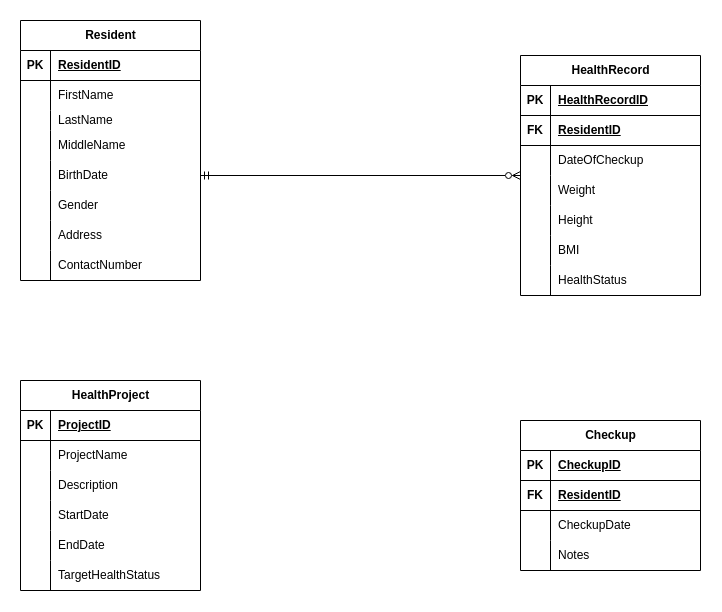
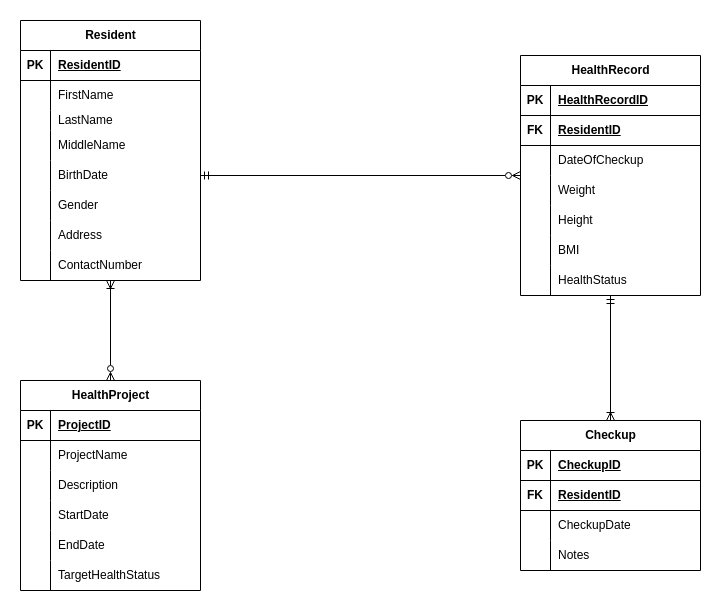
  <mxCell id="0" />
  <mxCell id="1" parent="0" />
+ <mxCell id="2" style="edgeStyle=orthogonalEdgeStyle;rounded=0;orthogonalLoop=1;jettySize=auto;html=1;endArrow=ERzeroToMany;endFill=0;startArrow=ERoneToMany;startFill=0;" edge="1" parent="1" source="3" target="64"><mxGeometry relative="1" as="geometry" /></mxCell>
  <mxCell id="3" value="Resident" style="shape=table;startSize=30;container=1;collapsible=1;childLayout=tableLayout;fixedRows=1;rowLines=0;fontStyle=1;align=center;resizeLast=1;html=1;" vertex="1" parent="1"><mxGeometry x="20" y="20" width="180" height="260" as="geometry" /></mxCell>
  <mxCell id="4" value="" style="shape=tableRow;horizontal=0;startSize=0;swimlaneHead=0;swimlaneBody=0;fillColor=none;collapsible=0;dropTarget=0;points=[[0,0.5],[1,0.5]];portConstraint=eastwest;top=0;left=0;right=0;bottom=1;" vertex="1" parent="3"><mxGeometry y="30" width="180" height="30" as="geometry" /></mxCell>
  <mxCell id="5" value="PK" style="shape=partialRectangle;connectable=0;fillColor=none;top=0;left=0;bottom=0;right=0;fontStyle=1;overflow=hidden;whiteSpace=wrap;html=1;" vertex="1" parent="4"><mxGeometry width="30" height="30" as="geometry"><mxRectangle width="30" height="30" as="alternateBounds" /></mxGeometry></mxCell>
  <mxCell id="6" value="ResidentID " style="shape=partialRectangle;connectable=0;fillColor=none;top=0;left=0;bottom=0;right=0;align=left;spacingLeft=6;fontStyle=5;overflow=hidden;whiteSpace=wrap;html=1;" vertex="1" parent="4"><mxGeometry x="30" width="150" height="30" as="geometry"><mxRectangle width="150" height="30" as="alternateBounds" /></mxGeometry></mxCell>
  <mxCell id="7" value="" style="shape=tableRow;horizontal=0;startSize=0;swimlaneHead=0;swimlaneBody=0;fillColor=none;collapsible=0;dropTarget=0;points=[[0,0.5],[1,0.5]];portConstraint=eastwest;top=0;left=0;right=0;bottom=0;" vertex="1" parent="3"><mxGeometry y="60" width="180" height="30" as="geometry" /></mxCell>
  <mxCell id="8" value="" style="shape=partialRectangle;connectable=0;fillColor=none;top=0;left=0;bottom=0;right=0;editable=1;overflow=hidden;whiteSpace=wrap;html=1;" vertex="1" parent="7"><mxGeometry width="30" height="30" as="geometry"><mxRectangle width="30" height="30" as="alternateBounds" /></mxGeometry></mxCell>
  <mxCell id="9" value="FirstName" style="shape=partialRectangle;connectable=0;fillColor=none;top=0;left=0;bottom=0;right=0;align=left;spacingLeft=6;overflow=hidden;whiteSpace=wrap;html=1;" vertex="1" parent="7"><mxGeometry x="30" width="150" height="30" as="geometry"><mxRectangle width="150" height="30" as="alternateBounds" /></mxGeometry></mxCell>
  <mxCell id="10" value="" style="shape=tableRow;horizontal=0;startSize=0;swimlaneHead=0;swimlaneBody=0;fillColor=none;collapsible=0;dropTarget=0;points=[[0,0.5],[1,0.5]];portConstraint=eastwest;top=0;left=0;right=0;bottom=0;" vertex="1" parent="3"><mxGeometry y="90" width="180" height="20" as="geometry" /></mxCell>
  <mxCell id="11" value="" style="shape=partialRectangle;connectable=0;fillColor=none;top=0;left=0;bottom=0;right=0;editable=1;overflow=hidden;whiteSpace=wrap;html=1;" vertex="1" parent="10"><mxGeometry width="30" height="20" as="geometry"><mxRectangle width="30" height="20" as="alternateBounds" /></mxGeometry></mxCell>
  <mxCell id="12" value="LastName" style="shape=partialRectangle;connectable=0;fillColor=none;top=0;left=0;bottom=0;right=0;align=left;spacingLeft=6;overflow=hidden;whiteSpace=wrap;html=1;" vertex="1" parent="10"><mxGeometry x="30" width="150" height="20" as="geometry"><mxRectangle width="150" height="20" as="alternateBounds" /></mxGeometry></mxCell>
  <mxCell id="13" value="" style="shape=tableRow;horizontal=0;startSize=0;swimlaneHead=0;swimlaneBody=0;fillColor=none;collapsible=0;dropTarget=0;points=[[0,0.5],[1,0.5]];portConstraint=eastwest;top=0;left=0;right=0;bottom=0;" vertex="1" parent="3"><mxGeometry y="110" width="180" height="30" as="geometry" /></mxCell>
  <mxCell id="14" value="" style="shape=partialRectangle;connectable=0;fillColor=none;top=0;left=0;bottom=0;right=0;editable=1;overflow=hidden;whiteSpace=wrap;html=1;" vertex="1" parent="13"><mxGeometry width="30" height="30" as="geometry"><mxRectangle width="30" height="30" as="alternateBounds" /></mxGeometry></mxCell>
  <mxCell id="15" value="MiddleName" style="shape=partialRectangle;connectable=0;fillColor=none;top=0;left=0;bottom=0;right=0;align=left;spacingLeft=6;overflow=hidden;whiteSpace=wrap;html=1;" vertex="1" parent="13"><mxGeometry x="30" width="150" height="30" as="geometry"><mxRectangle width="150" height="30" as="alternateBounds" /></mxGeometry></mxCell>
  <mxCell id="16" value="" style="shape=tableRow;horizontal=0;startSize=0;swimlaneHead=0;swimlaneBody=0;fillColor=none;collapsible=0;dropTarget=0;points=[[0,0.5],[1,0.5]];portConstraint=eastwest;top=0;left=0;right=0;bottom=0;" vertex="1" parent="3"><mxGeometry y="140" width="180" height="30" as="geometry" /></mxCell>
  <mxCell id="17" value="" style="shape=partialRectangle;connectable=0;fillColor=none;top=0;left=0;bottom=0;right=0;editable=1;overflow=hidden;whiteSpace=wrap;html=1;" vertex="1" parent="16"><mxGeometry width="30" height="30" as="geometry"><mxRectangle width="30" height="30" as="alternateBounds" /></mxGeometry></mxCell>
  <mxCell id="18" value="BirthDate" style="shape=partialRectangle;connectable=0;fillColor=none;top=0;left=0;bottom=0;right=0;align=left;spacingLeft=6;overflow=hidden;whiteSpace=wrap;html=1;" vertex="1" parent="16"><mxGeometry x="30" width="150" height="30" as="geometry"><mxRectangle width="150" height="30" as="alternateBounds" /></mxGeometry></mxCell>
  <mxCell id="19" value="" style="shape=tableRow;horizontal=0;startSize=0;swimlaneHead=0;swimlaneBody=0;fillColor=none;collapsible=0;dropTarget=0;points=[[0,0.5],[1,0.5]];portConstraint=eastwest;top=0;left=0;right=0;bottom=0;" vertex="1" parent="3"><mxGeometry y="170" width="180" height="30" as="geometry" /></mxCell>
  <mxCell id="20" value="" style="shape=partialRectangle;connectable=0;fillColor=none;top=0;left=0;bottom=0;right=0;editable=1;overflow=hidden;whiteSpace=wrap;html=1;" vertex="1" parent="19"><mxGeometry width="30" height="30" as="geometry"><mxRectangle width="30" height="30" as="alternateBounds" /></mxGeometry></mxCell>
  <mxCell id="21" value="Gender" style="shape=partialRectangle;connectable=0;fillColor=none;top=0;left=0;bottom=0;right=0;align=left;spacingLeft=6;overflow=hidden;whiteSpace=wrap;html=1;" vertex="1" parent="19"><mxGeometry x="30" width="150" height="30" as="geometry"><mxRectangle width="150" height="30" as="alternateBounds" /></mxGeometry></mxCell>
  <mxCell id="22" value="" style="shape=tableRow;horizontal=0;startSize=0;swimlaneHead=0;swimlaneBody=0;fillColor=none;collapsible=0;dropTarget=0;points=[[0,0.5],[1,0.5]];portConstraint=eastwest;top=0;left=0;right=0;bottom=0;" vertex="1" parent="3"><mxGeometry y="200" width="180" height="30" as="geometry" /></mxCell>
  <mxCell id="23" value="" style="shape=partialRectangle;connectable=0;fillColor=none;top=0;left=0;bottom=0;right=0;editable=1;overflow=hidden;whiteSpace=wrap;html=1;" vertex="1" parent="22"><mxGeometry width="30" height="30" as="geometry"><mxRectangle width="30" height="30" as="alternateBounds" /></mxGeometry></mxCell>
  <mxCell id="24" value="Address" style="shape=partialRectangle;connectable=0;fillColor=none;top=0;left=0;bottom=0;right=0;align=left;spacingLeft=6;overflow=hidden;whiteSpace=wrap;html=1;" vertex="1" parent="22"><mxGeometry x="30" width="150" height="30" as="geometry"><mxRectangle width="150" height="30" as="alternateBounds" /></mxGeometry></mxCell>
  <mxCell id="25" value="" style="shape=tableRow;horizontal=0;startSize=0;swimlaneHead=0;swimlaneBody=0;fillColor=none;collapsible=0;dropTarget=0;points=[[0,0.5],[1,0.5]];portConstraint=eastwest;top=0;left=0;right=0;bottom=0;" vertex="1" parent="3"><mxGeometry y="230" width="180" height="30" as="geometry" /></mxCell>
  <mxCell id="26" value="" style="shape=partialRectangle;connectable=0;fillColor=none;top=0;left=0;bottom=0;right=0;editable=1;overflow=hidden;whiteSpace=wrap;html=1;" vertex="1" parent="25"><mxGeometry width="30" height="30" as="geometry"><mxRectangle width="30" height="30" as="alternateBounds" /></mxGeometry></mxCell>
  <mxCell id="27" value="ContactNumber" style="shape=partialRectangle;connectable=0;fillColor=none;top=0;left=0;bottom=0;right=0;align=left;spacingLeft=6;overflow=hidden;whiteSpace=wrap;html=1;" vertex="1" parent="25"><mxGeometry x="30" width="150" height="30" as="geometry"><mxRectangle width="150" height="30" as="alternateBounds" /></mxGeometry></mxCell>
+ <mxCell id="28" style="edgeStyle=orthogonalEdgeStyle;rounded=0;orthogonalLoop=1;jettySize=auto;html=1;endArrow=ERoneToMany;endFill=0;startArrow=ERmandOne;startFill=0;" edge="1" parent="1" source="29" target="51"><mxGeometry relative="1" as="geometry" /></mxCell>
  <mxCell id="29" value="HealthRecord" style="shape=table;startSize=30;container=1;collapsible=1;childLayout=tableLayout;fixedRows=1;rowLines=0;fontStyle=1;align=center;resizeLast=1;html=1;" vertex="1" parent="1"><mxGeometry x="520" y="55" width="180" height="240" as="geometry" /></mxCell>
  <mxCell id="30" value="" style="shape=tableRow;horizontal=0;startSize=0;swimlaneHead=0;swimlaneBody=0;fillColor=none;collapsible=0;dropTarget=0;points=[[0,0.5],[1,0.5]];portConstraint=eastwest;top=0;left=0;right=0;bottom=1;" vertex="1" parent="29"><mxGeometry y="30" width="180" height="30" as="geometry" /></mxCell>
  <mxCell id="31" value="PK" style="shape=partialRectangle;connectable=0;fillColor=none;top=0;left=0;bottom=0;right=0;fontStyle=1;overflow=hidden;whiteSpace=wrap;html=1;" vertex="1" parent="30"><mxGeometry width="30" height="30" as="geometry"><mxRectangle width="30" height="30" as="alternateBounds" /></mxGeometry></mxCell>
  <mxCell id="32" value="HealthRecordID  " style="shape=partialRectangle;connectable=0;fillColor=none;top=0;left=0;bottom=0;right=0;align=left;spacingLeft=6;fontStyle=5;overflow=hidden;whiteSpace=wrap;html=1;" vertex="1" parent="30"><mxGeometry x="30" width="150" height="30" as="geometry"><mxRectangle width="150" height="30" as="alternateBounds" /></mxGeometry></mxCell>
  <mxCell id="33" value="" style="shape=tableRow;horizontal=0;startSize=0;swimlaneHead=0;swimlaneBody=0;fillColor=none;collapsible=0;dropTarget=0;points=[[0,0.5],[1,0.5]];portConstraint=eastwest;top=0;left=0;right=0;bottom=1;" vertex="1" parent="29"><mxGeometry y="60" width="180" height="30" as="geometry" /></mxCell>
  <mxCell id="34" value="FK" style="shape=partialRectangle;connectable=0;fillColor=none;top=0;left=0;bottom=0;right=0;fontStyle=1;overflow=hidden;whiteSpace=wrap;html=1;" vertex="1" parent="33"><mxGeometry width="30" height="30" as="geometry"><mxRectangle width="30" height="30" as="alternateBounds" /></mxGeometry></mxCell>
  <mxCell id="35" value="ResidentID   " style="shape=partialRectangle;connectable=0;fillColor=none;top=0;left=0;bottom=0;right=0;align=left;spacingLeft=6;fontStyle=5;overflow=hidden;whiteSpace=wrap;html=1;" vertex="1" parent="33"><mxGeometry x="30" width="150" height="30" as="geometry"><mxRectangle width="150" height="30" as="alternateBounds" /></mxGeometry></mxCell>
  <mxCell id="36" value="" style="shape=tableRow;horizontal=0;startSize=0;swimlaneHead=0;swimlaneBody=0;fillColor=none;collapsible=0;dropTarget=0;points=[[0,0.5],[1,0.5]];portConstraint=eastwest;top=0;left=0;right=0;bottom=0;" vertex="1" parent="29"><mxGeometry y="90" width="180" height="30" as="geometry" /></mxCell>
  <mxCell id="37" value="" style="shape=partialRectangle;connectable=0;fillColor=none;top=0;left=0;bottom=0;right=0;editable=1;overflow=hidden;whiteSpace=wrap;html=1;" vertex="1" parent="36"><mxGeometry width="30" height="30" as="geometry"><mxRectangle width="30" height="30" as="alternateBounds" /></mxGeometry></mxCell>
  <mxCell id="38" value="DateOfCheckup" style="shape=partialRectangle;connectable=0;fillColor=none;top=0;left=0;bottom=0;right=0;align=left;spacingLeft=6;overflow=hidden;whiteSpace=wrap;html=1;" vertex="1" parent="36"><mxGeometry x="30" width="150" height="30" as="geometry"><mxRectangle width="150" height="30" as="alternateBounds" /></mxGeometry></mxCell>
  <mxCell id="39" value="" style="shape=tableRow;horizontal=0;startSize=0;swimlaneHead=0;swimlaneBody=0;fillColor=none;collapsible=0;dropTarget=0;points=[[0,0.5],[1,0.5]];portConstraint=eastwest;top=0;left=0;right=0;bottom=0;" vertex="1" parent="29"><mxGeometry y="120" width="180" height="30" as="geometry" /></mxCell>
  <mxCell id="40" value="" style="shape=partialRectangle;connectable=0;fillColor=none;top=0;left=0;bottom=0;right=0;editable=1;overflow=hidden;whiteSpace=wrap;html=1;" vertex="1" parent="39"><mxGeometry width="30" height="30" as="geometry"><mxRectangle width="30" height="30" as="alternateBounds" /></mxGeometry></mxCell>
  <mxCell id="41" value="Weight" style="shape=partialRectangle;connectable=0;fillColor=none;top=0;left=0;bottom=0;right=0;align=left;spacingLeft=6;overflow=hidden;whiteSpace=wrap;html=1;" vertex="1" parent="39"><mxGeometry x="30" width="150" height="30" as="geometry"><mxRectangle width="150" height="30" as="alternateBounds" /></mxGeometry></mxCell>
  <mxCell id="42" value="" style="shape=tableRow;horizontal=0;startSize=0;swimlaneHead=0;swimlaneBody=0;fillColor=none;collapsible=0;dropTarget=0;points=[[0,0.5],[1,0.5]];portConstraint=eastwest;top=0;left=0;right=0;bottom=0;" vertex="1" parent="29"><mxGeometry y="150" width="180" height="30" as="geometry" /></mxCell>
  <mxCell id="43" value="" style="shape=partialRectangle;connectable=0;fillColor=none;top=0;left=0;bottom=0;right=0;editable=1;overflow=hidden;whiteSpace=wrap;html=1;" vertex="1" parent="42"><mxGeometry width="30" height="30" as="geometry"><mxRectangle width="30" height="30" as="alternateBounds" /></mxGeometry></mxCell>
  <mxCell id="44" value="Height" style="shape=partialRectangle;connectable=0;fillColor=none;top=0;left=0;bottom=0;right=0;align=left;spacingLeft=6;overflow=hidden;whiteSpace=wrap;html=1;" vertex="1" parent="42"><mxGeometry x="30" width="150" height="30" as="geometry"><mxRectangle width="150" height="30" as="alternateBounds" /></mxGeometry></mxCell>
  <mxCell id="45" value="" style="shape=tableRow;horizontal=0;startSize=0;swimlaneHead=0;swimlaneBody=0;fillColor=none;collapsible=0;dropTarget=0;points=[[0,0.5],[1,0.5]];portConstraint=eastwest;top=0;left=0;right=0;bottom=0;" vertex="1" parent="29"><mxGeometry y="180" width="180" height="30" as="geometry" /></mxCell>
  <mxCell id="46" value="" style="shape=partialRectangle;connectable=0;fillColor=none;top=0;left=0;bottom=0;right=0;editable=1;overflow=hidden;whiteSpace=wrap;html=1;" vertex="1" parent="45"><mxGeometry width="30" height="30" as="geometry"><mxRectangle width="30" height="30" as="alternateBounds" /></mxGeometry></mxCell>
  <mxCell id="47" value="BMI " style="shape=partialRectangle;connectable=0;fillColor=none;top=0;left=0;bottom=0;right=0;align=left;spacingLeft=6;overflow=hidden;whiteSpace=wrap;html=1;" vertex="1" parent="45"><mxGeometry x="30" width="150" height="30" as="geometry"><mxRectangle width="150" height="30" as="alternateBounds" /></mxGeometry></mxCell>
  <mxCell id="48" value="" style="shape=tableRow;horizontal=0;startSize=0;swimlaneHead=0;swimlaneBody=0;fillColor=none;collapsible=0;dropTarget=0;points=[[0,0.5],[1,0.5]];portConstraint=eastwest;top=0;left=0;right=0;bottom=0;" vertex="1" parent="29"><mxGeometry y="210" width="180" height="30" as="geometry" /></mxCell>
  <mxCell id="49" value="" style="shape=partialRectangle;connectable=0;fillColor=none;top=0;left=0;bottom=0;right=0;editable=1;overflow=hidden;whiteSpace=wrap;html=1;" vertex="1" parent="48"><mxGeometry width="30" height="30" as="geometry"><mxRectangle width="30" height="30" as="alternateBounds" /></mxGeometry></mxCell>
  <mxCell id="50" value="HealthStatus" style="shape=partialRectangle;connectable=0;fillColor=none;top=0;left=0;bottom=0;right=0;align=left;spacingLeft=6;overflow=hidden;whiteSpace=wrap;html=1;" vertex="1" parent="48"><mxGeometry x="30" width="150" height="30" as="geometry"><mxRectangle width="150" height="30" as="alternateBounds" /></mxGeometry></mxCell>
  <mxCell id="51" value="Checkup" style="shape=table;startSize=30;container=1;collapsible=1;childLayout=tableLayout;fixedRows=1;rowLines=0;fontStyle=1;align=center;resizeLast=1;html=1;" vertex="1" parent="1"><mxGeometry x="520" y="420" width="180" height="150" as="geometry" /></mxCell>
  <mxCell id="52" value="" style="shape=tableRow;horizontal=0;startSize=0;swimlaneHead=0;swimlaneBody=0;fillColor=none;collapsible=0;dropTarget=0;points=[[0,0.5],[1,0.5]];portConstraint=eastwest;top=0;left=0;right=0;bottom=1;" vertex="1" parent="51"><mxGeometry y="30" width="180" height="30" as="geometry" /></mxCell>
  <mxCell id="53" value="PK" style="shape=partialRectangle;connectable=0;fillColor=none;top=0;left=0;bottom=0;right=0;fontStyle=1;overflow=hidden;whiteSpace=wrap;html=1;" vertex="1" parent="52"><mxGeometry width="30" height="30" as="geometry"><mxRectangle width="30" height="30" as="alternateBounds" /></mxGeometry></mxCell>
  <mxCell id="54" value="CheckupID    " style="shape=partialRectangle;connectable=0;fillColor=none;top=0;left=0;bottom=0;right=0;align=left;spacingLeft=6;fontStyle=5;overflow=hidden;whiteSpace=wrap;html=1;" vertex="1" parent="52"><mxGeometry x="30" width="150" height="30" as="geometry"><mxRectangle width="150" height="30" as="alternateBounds" /></mxGeometry></mxCell>
  <mxCell id="55" value="" style="shape=tableRow;horizontal=0;startSize=0;swimlaneHead=0;swimlaneBody=0;fillColor=none;collapsible=0;dropTarget=0;points=[[0,0.5],[1,0.5]];portConstraint=eastwest;top=0;left=0;right=0;bottom=1;" vertex="1" parent="51"><mxGeometry y="60" width="180" height="30" as="geometry" /></mxCell>
  <mxCell id="56" value="FK" style="shape=partialRectangle;connectable=0;fillColor=none;top=0;left=0;bottom=0;right=0;fontStyle=1;overflow=hidden;whiteSpace=wrap;html=1;" vertex="1" parent="55"><mxGeometry width="30" height="30" as="geometry"><mxRectangle width="30" height="30" as="alternateBounds" /></mxGeometry></mxCell>
  <mxCell id="57" value="ResidentID     " style="shape=partialRectangle;connectable=0;fillColor=none;top=0;left=0;bottom=0;right=0;align=left;spacingLeft=6;fontStyle=5;overflow=hidden;whiteSpace=wrap;html=1;" vertex="1" parent="55"><mxGeometry x="30" width="150" height="30" as="geometry"><mxRectangle width="150" height="30" as="alternateBounds" /></mxGeometry></mxCell>
  <mxCell id="58" value="" style="shape=tableRow;horizontal=0;startSize=0;swimlaneHead=0;swimlaneBody=0;fillColor=none;collapsible=0;dropTarget=0;points=[[0,0.5],[1,0.5]];portConstraint=eastwest;top=0;left=0;right=0;bottom=0;" vertex="1" parent="51"><mxGeometry y="90" width="180" height="30" as="geometry" /></mxCell>
  <mxCell id="59" value="" style="shape=partialRectangle;connectable=0;fillColor=none;top=0;left=0;bottom=0;right=0;editable=1;overflow=hidden;whiteSpace=wrap;html=1;" vertex="1" parent="58"><mxGeometry width="30" height="30" as="geometry"><mxRectangle width="30" height="30" as="alternateBounds" /></mxGeometry></mxCell>
  <mxCell id="60" value="CheckupDate " style="shape=partialRectangle;connectable=0;fillColor=none;top=0;left=0;bottom=0;right=0;align=left;spacingLeft=6;overflow=hidden;whiteSpace=wrap;html=1;" vertex="1" parent="58"><mxGeometry x="30" width="150" height="30" as="geometry"><mxRectangle width="150" height="30" as="alternateBounds" /></mxGeometry></mxCell>
  <mxCell id="61" value="" style="shape=tableRow;horizontal=0;startSize=0;swimlaneHead=0;swimlaneBody=0;fillColor=none;collapsible=0;dropTarget=0;points=[[0,0.5],[1,0.5]];portConstraint=eastwest;top=0;left=0;right=0;bottom=0;" vertex="1" parent="51"><mxGeometry y="120" width="180" height="30" as="geometry" /></mxCell>
  <mxCell id="62" value="" style="shape=partialRectangle;connectable=0;fillColor=none;top=0;left=0;bottom=0;right=0;editable=1;overflow=hidden;whiteSpace=wrap;html=1;" vertex="1" parent="61"><mxGeometry width="30" height="30" as="geometry"><mxRectangle width="30" height="30" as="alternateBounds" /></mxGeometry></mxCell>
  <mxCell id="63" value="Notes" style="shape=partialRectangle;connectable=0;fillColor=none;top=0;left=0;bottom=0;right=0;align=left;spacingLeft=6;overflow=hidden;whiteSpace=wrap;html=1;" vertex="1" parent="61"><mxGeometry x="30" width="150" height="30" as="geometry"><mxRectangle width="150" height="30" as="alternateBounds" /></mxGeometry></mxCell>
  <mxCell id="64" value="HealthProject" style="shape=table;startSize=30;container=1;collapsible=1;childLayout=tableLayout;fixedRows=1;rowLines=0;fontStyle=1;align=center;resizeLast=1;html=1;" vertex="1" parent="1"><mxGeometry x="20" y="380" width="180" height="210" as="geometry" /></mxCell>
  <mxCell id="65" value="" style="shape=tableRow;horizontal=0;startSize=0;swimlaneHead=0;swimlaneBody=0;fillColor=none;collapsible=0;dropTarget=0;points=[[0,0.5],[1,0.5]];portConstraint=eastwest;top=0;left=0;right=0;bottom=1;" vertex="1" parent="64"><mxGeometry y="30" width="180" height="30" as="geometry" /></mxCell>
  <mxCell id="66" value="PK" style="shape=partialRectangle;connectable=0;fillColor=none;top=0;left=0;bottom=0;right=0;fontStyle=1;overflow=hidden;whiteSpace=wrap;html=1;" vertex="1" parent="65"><mxGeometry width="30" height="30" as="geometry"><mxRectangle width="30" height="30" as="alternateBounds" /></mxGeometry></mxCell>
  <mxCell id="67" value="ProjectID     " style="shape=partialRectangle;connectable=0;fillColor=none;top=0;left=0;bottom=0;right=0;align=left;spacingLeft=6;fontStyle=5;overflow=hidden;whiteSpace=wrap;html=1;" vertex="1" parent="65"><mxGeometry x="30" width="150" height="30" as="geometry"><mxRectangle width="150" height="30" as="alternateBounds" /></mxGeometry></mxCell>
  <mxCell id="68" value="" style="shape=tableRow;horizontal=0;startSize=0;swimlaneHead=0;swimlaneBody=0;fillColor=none;collapsible=0;dropTarget=0;points=[[0,0.5],[1,0.5]];portConstraint=eastwest;top=0;left=0;right=0;bottom=0;" vertex="1" parent="64"><mxGeometry y="60" width="180" height="30" as="geometry" /></mxCell>
  <mxCell id="69" value="" style="shape=partialRectangle;connectable=0;fillColor=none;top=0;left=0;bottom=0;right=0;editable=1;overflow=hidden;whiteSpace=wrap;html=1;" vertex="1" parent="68"><mxGeometry width="30" height="30" as="geometry"><mxRectangle width="30" height="30" as="alternateBounds" /></mxGeometry></mxCell>
  <mxCell id="70" value="ProjectName " style="shape=partialRectangle;connectable=0;fillColor=none;top=0;left=0;bottom=0;right=0;align=left;spacingLeft=6;overflow=hidden;whiteSpace=wrap;html=1;" vertex="1" parent="68"><mxGeometry x="30" width="150" height="30" as="geometry"><mxRectangle width="150" height="30" as="alternateBounds" /></mxGeometry></mxCell>
  <mxCell id="71" value="" style="shape=tableRow;horizontal=0;startSize=0;swimlaneHead=0;swimlaneBody=0;fillColor=none;collapsible=0;dropTarget=0;points=[[0,0.5],[1,0.5]];portConstraint=eastwest;top=0;left=0;right=0;bottom=0;" vertex="1" parent="64"><mxGeometry y="90" width="180" height="30" as="geometry" /></mxCell>
  <mxCell id="72" value="" style="shape=partialRectangle;connectable=0;fillColor=none;top=0;left=0;bottom=0;right=0;editable=1;overflow=hidden;whiteSpace=wrap;html=1;" vertex="1" parent="71"><mxGeometry width="30" height="30" as="geometry"><mxRectangle width="30" height="30" as="alternateBounds" /></mxGeometry></mxCell>
  <mxCell id="73" value="Description" style="shape=partialRectangle;connectable=0;fillColor=none;top=0;left=0;bottom=0;right=0;align=left;spacingLeft=6;overflow=hidden;whiteSpace=wrap;html=1;" vertex="1" parent="71"><mxGeometry x="30" width="150" height="30" as="geometry"><mxRectangle width="150" height="30" as="alternateBounds" /></mxGeometry></mxCell>
  <mxCell id="74" value="" style="shape=tableRow;horizontal=0;startSize=0;swimlaneHead=0;swimlaneBody=0;fillColor=none;collapsible=0;dropTarget=0;points=[[0,0.5],[1,0.5]];portConstraint=eastwest;top=0;left=0;right=0;bottom=0;" vertex="1" parent="64"><mxGeometry y="120" width="180" height="30" as="geometry" /></mxCell>
  <mxCell id="75" value="" style="shape=partialRectangle;connectable=0;fillColor=none;top=0;left=0;bottom=0;right=0;editable=1;overflow=hidden;whiteSpace=wrap;html=1;" vertex="1" parent="74"><mxGeometry width="30" height="30" as="geometry"><mxRectangle width="30" height="30" as="alternateBounds" /></mxGeometry></mxCell>
  <mxCell id="76" value="StartDate" style="shape=partialRectangle;connectable=0;fillColor=none;top=0;left=0;bottom=0;right=0;align=left;spacingLeft=6;overflow=hidden;whiteSpace=wrap;html=1;" vertex="1" parent="74"><mxGeometry x="30" width="150" height="30" as="geometry"><mxRectangle width="150" height="30" as="alternateBounds" /></mxGeometry></mxCell>
  <mxCell id="77" value="" style="shape=tableRow;horizontal=0;startSize=0;swimlaneHead=0;swimlaneBody=0;fillColor=none;collapsible=0;dropTarget=0;points=[[0,0.5],[1,0.5]];portConstraint=eastwest;top=0;left=0;right=0;bottom=0;" vertex="1" parent="64"><mxGeometry y="150" width="180" height="30" as="geometry" /></mxCell>
  <mxCell id="78" value="" style="shape=partialRectangle;connectable=0;fillColor=none;top=0;left=0;bottom=0;right=0;editable=1;overflow=hidden;whiteSpace=wrap;html=1;" vertex="1" parent="77"><mxGeometry width="30" height="30" as="geometry"><mxRectangle width="30" height="30" as="alternateBounds" /></mxGeometry></mxCell>
  <mxCell id="79" value="EndDate" style="shape=partialRectangle;connectable=0;fillColor=none;top=0;left=0;bottom=0;right=0;align=left;spacingLeft=6;overflow=hidden;whiteSpace=wrap;html=1;" vertex="1" parent="77"><mxGeometry x="30" width="150" height="30" as="geometry"><mxRectangle width="150" height="30" as="alternateBounds" /></mxGeometry></mxCell>
  <mxCell id="80" value="" style="shape=tableRow;horizontal=0;startSize=0;swimlaneHead=0;swimlaneBody=0;fillColor=none;collapsible=0;dropTarget=0;points=[[0,0.5],[1,0.5]];portConstraint=eastwest;top=0;left=0;right=0;bottom=0;" vertex="1" parent="64"><mxGeometry y="180" width="180" height="30" as="geometry" /></mxCell>
  <mxCell id="81" value="" style="shape=partialRectangle;connectable=0;fillColor=none;top=0;left=0;bottom=0;right=0;editable=1;overflow=hidden;whiteSpace=wrap;html=1;" vertex="1" parent="80"><mxGeometry width="30" height="30" as="geometry"><mxRectangle width="30" height="30" as="alternateBounds" /></mxGeometry></mxCell>
  <mxCell id="82" value="TargetHealthStatus " style="shape=partialRectangle;connectable=0;fillColor=none;top=0;left=0;bottom=0;right=0;align=left;spacingLeft=6;overflow=hidden;whiteSpace=wrap;html=1;" vertex="1" parent="80"><mxGeometry x="30" width="150" height="30" as="geometry"><mxRectangle width="150" height="30" as="alternateBounds" /></mxGeometry></mxCell>
  <mxCell id="83" style="edgeStyle=orthogonalEdgeStyle;rounded=0;orthogonalLoop=1;jettySize=auto;html=1;exitX=1;exitY=0.5;exitDx=0;exitDy=0;endArrow=ERzeroToMany;endFill=0;startArrow=ERmandOne;startFill=0;" edge="1" parent="1" source="16" target="29"><mxGeometry relative="1" as="geometry" /></mxCell>
